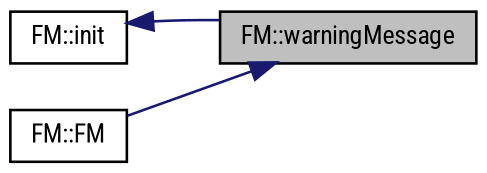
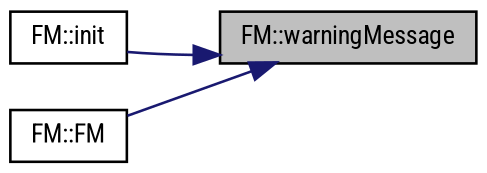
  digraph {
    fontname="Roboto Condensed"
    rankdir=RL
    node [color=black fillcolor=white fontname="Roboto Condensed" fontsize=10 shape=record style=filled]
    edge [color=midnightblue dir=back fontname="Roboto Condensed" fontsize=10 labelfontname=Helvetica labelfontsize=10 style=solid]
    n1 [fillcolor=grey75 fontcolor=black height=0.2 label="FM::warningMessage" width=0.4]
    n2 [height=0.2 label="FM::init" width=0.4]
    n3 [height=0.2 label="FM::FM" width=0.4]
-   n2 -> n1
+   n1 -> n2
    n1 -> n3
  }
